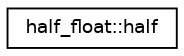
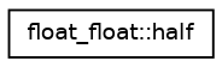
  digraph {
    rankdir=LR
-   n1 [color=black fillcolor=white fontname=Helvetica fontsize=10 height=0.2 label="half_float::half" shape=record style=filled width=0.4]
+   n1 [color=black fillcolor=white fontname=Helvetica fontsize=10 height=0.2 label="float_float::half" shape=record style=filled width=0.4]
  }
